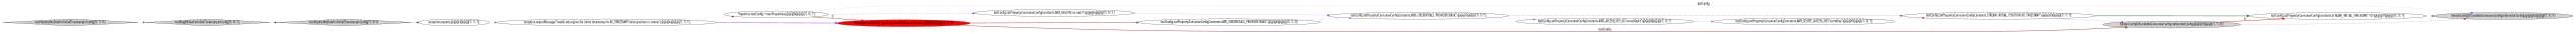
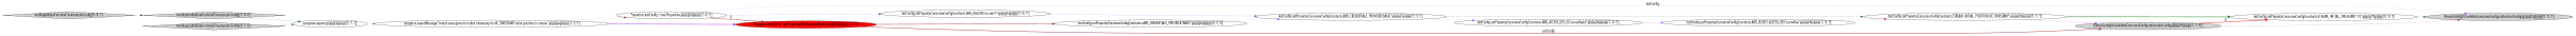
  digraph {
    fontname="Fira Sans"
    rankdir=LR
    node [fillcolor=white fontname="Fira Sans" shape=ellipse style=filled]
    edge [arrowhead=diamond color=purple fontname="Fira Sans" style=dashed]
    n1 [fillcolor=lightgray label="KinesisConfigUtil.validateConsumerConfiguration(testConfig)@@@9@@@['1', '1', '0']"]
    n2 [fillcolor=lightgray label="KinesisConfigUtil.validateConsumerConfiguration(testConfig)@@@12@@@['1', '0', '1']"]
    n3 [label="testConfig.setProperty(ConsumerConfigConstants.STREAM_INITIAL_TIMESTAMP,\"-1.0\")@@@11@@@['0', '0', '1']"]
    n4 [label="testConfig.setProperty(ConsumerConfigConstants.AWS_REGION,\"us-east-1\")@@@6@@@['1', '0', '1']"]
    n5 [label="testConfig.setProperty(ConsumerConfigConstants.AWS_CREDENTIALS_PROVIDER,\"BASIC\")@@@7@@@['1', '1', '1']"]
    n6 [label="testConfig.setProperty(ConsumerConfigConstants.AWS_ACCESS_KEY_ID,\"accessKeyId\")@@@8@@@['1', '0', '1']"]
    n7 [label="testConfig.setProperty(ConsumerConfigConstants.STREAM_INITIAL_POSITION,\"AT_TIMESTAMP\")@@@10@@@['1', '1', '1']"]
    n8 [label="testConfig.setProperty(ConsumerConfigConstants.AWS_SECRET_ACCESS_KEY,\"secretKey\")@@@9@@@['1', '0', '1']"]
    n9 [fillcolor=lightgray label="testUnparsableDateForInitialTimestampInConfig['1', '0', '0']" shape=diamond]
    n10 [label="exception.expect()@@@3@@@['1', '1', '1']"]
    n11 [label="exception.expectMessage(\"Invalid value given for initial timestamp for AT_TIMESTAMP initial position in stream.\")@@@4@@@['1', '1', '1']"]
    n12 [fillcolor=lightgray label="testIllegalValueForInitialTimestampInConfig['0', '0', '1']" shape=diamond]
    n13 [fillcolor=lightgray label="testUnparsableDateForInitialTimestampInConfig['0', '1', '0']" shape=diamond]
    n14 [label="Properties testConfig = new Properties()@@@5@@@['1', '0', '1']"]
    n15 [fillcolor=red label="Properties testConfig = getPropertiesWithRequiredFields()@@@5@@@['0', '1', '0']"]
    n16 [label="testConfig.setProperty(ConsumerConfigConstants.AWS_CREDENTIALS_PROVIDER,\"BASIC\")@@@6@@@['0', '1', '0']"]
    n1 -> n2 [color=brown]
    n1 -> n3 [arrowhead=vee color=red label=0 style=bold]
    n3 -> n2 [color=darkgreen style=dotted]
    n4 -> n5
    n5 -> n6 [arrowhead=vee style=dotted]
    n5 -> n7 [color=darkgreen]
    n6 -> n8 [arrowhead=vee]
    n7 -> n1
    n7 -> n3 [arrowhead=vee color=darkgreen style=bold]
    n8 -> n7 [color=red style=dotted]
    n9 -> n10 [color=darkgreen]
    n10 -> n11 [arrowhead=vee color=brown style=dotted]
    n11 -> n14 [color=brown style=dotted]
    n11 -> n15 [arrowhead=vee style=bold]
    n12 -> n9 [color=darkgreen]
-   n13 -> n12 [arrowhead=vee color=darkgreen style=dotted]
+   n13 -> n10 [arrowhead=vee color=darkgreen style=dotted]
    n14 -> n2 [label=testConfig style=dotted]
    n14 -> n4
    n14 -> n15 [arrowhead=vee color=brown label=0 style=bold]
    n15 -> n1 [arrowhead=vee color=brown label=testConfig style=bold]
    n15 -> n16 [color=brown style=bold]
    n16 -> n5 [arrowhead=vee style=dotted]
  }
